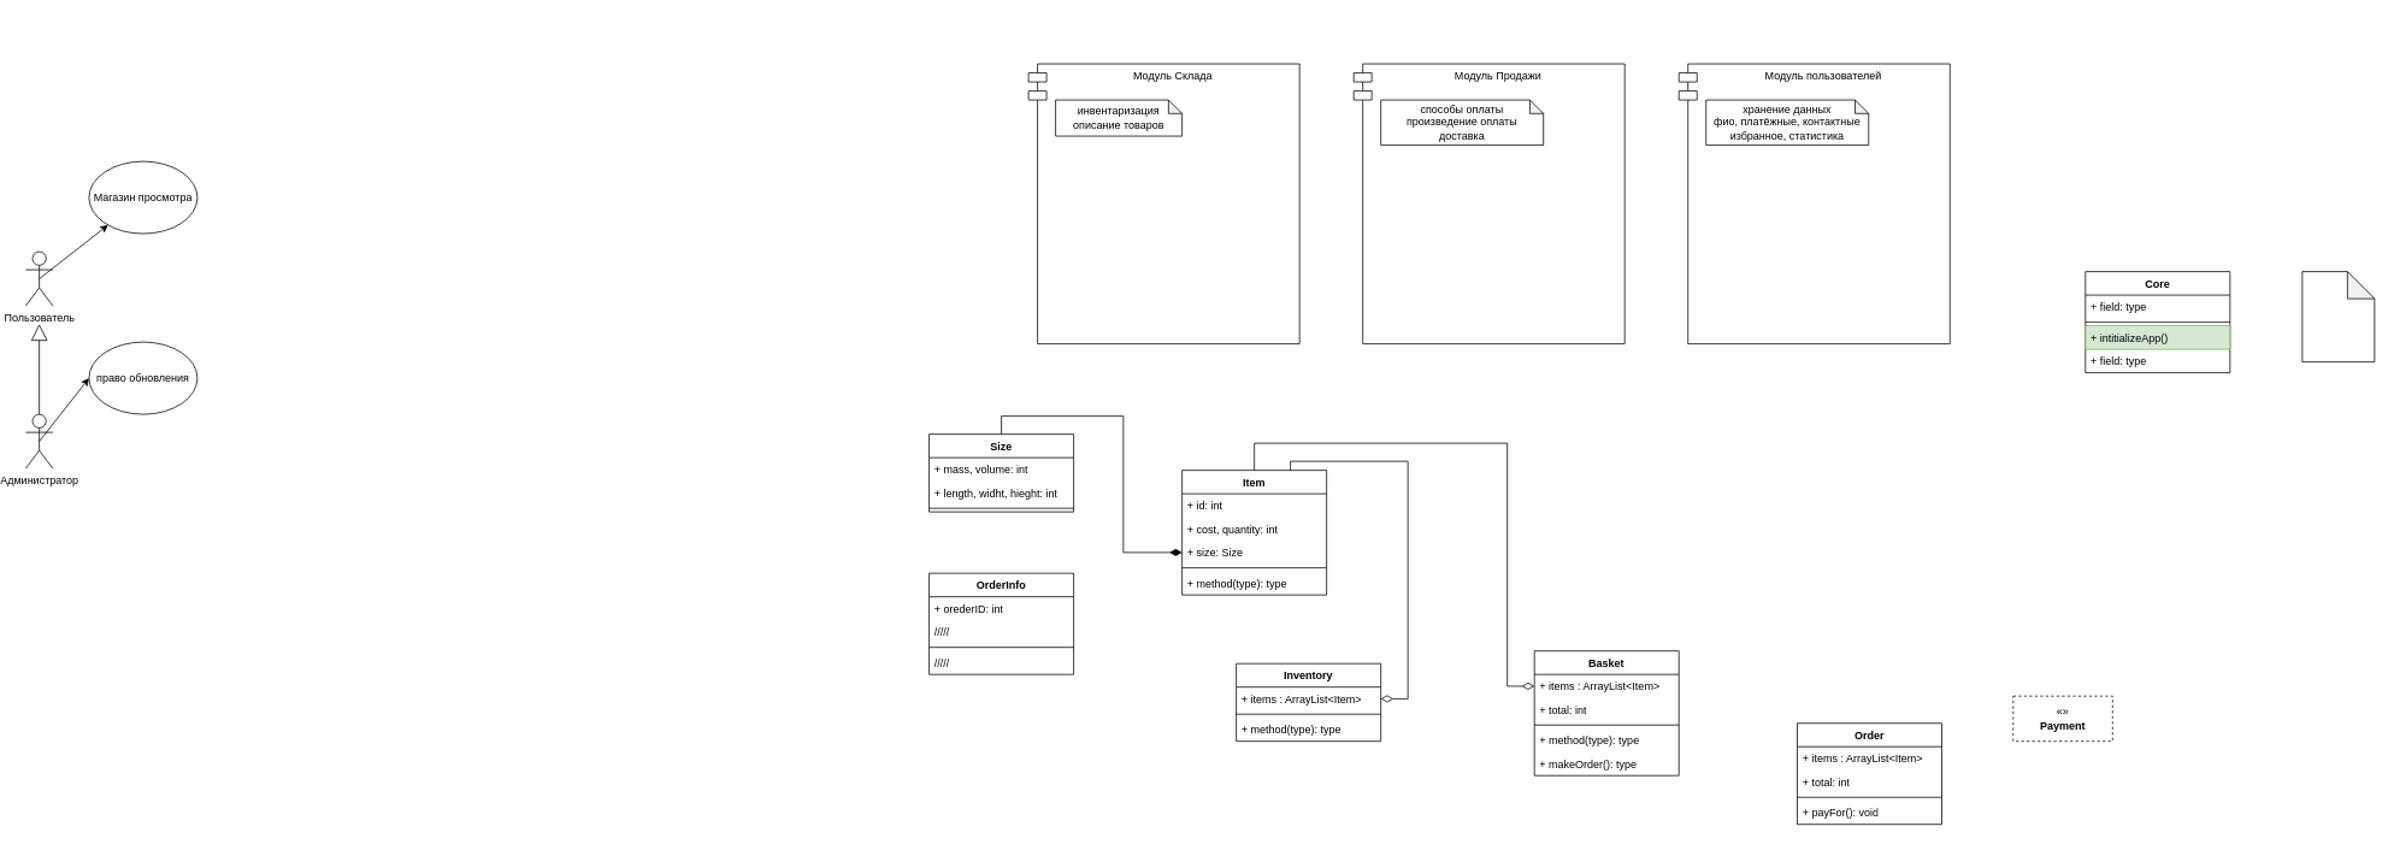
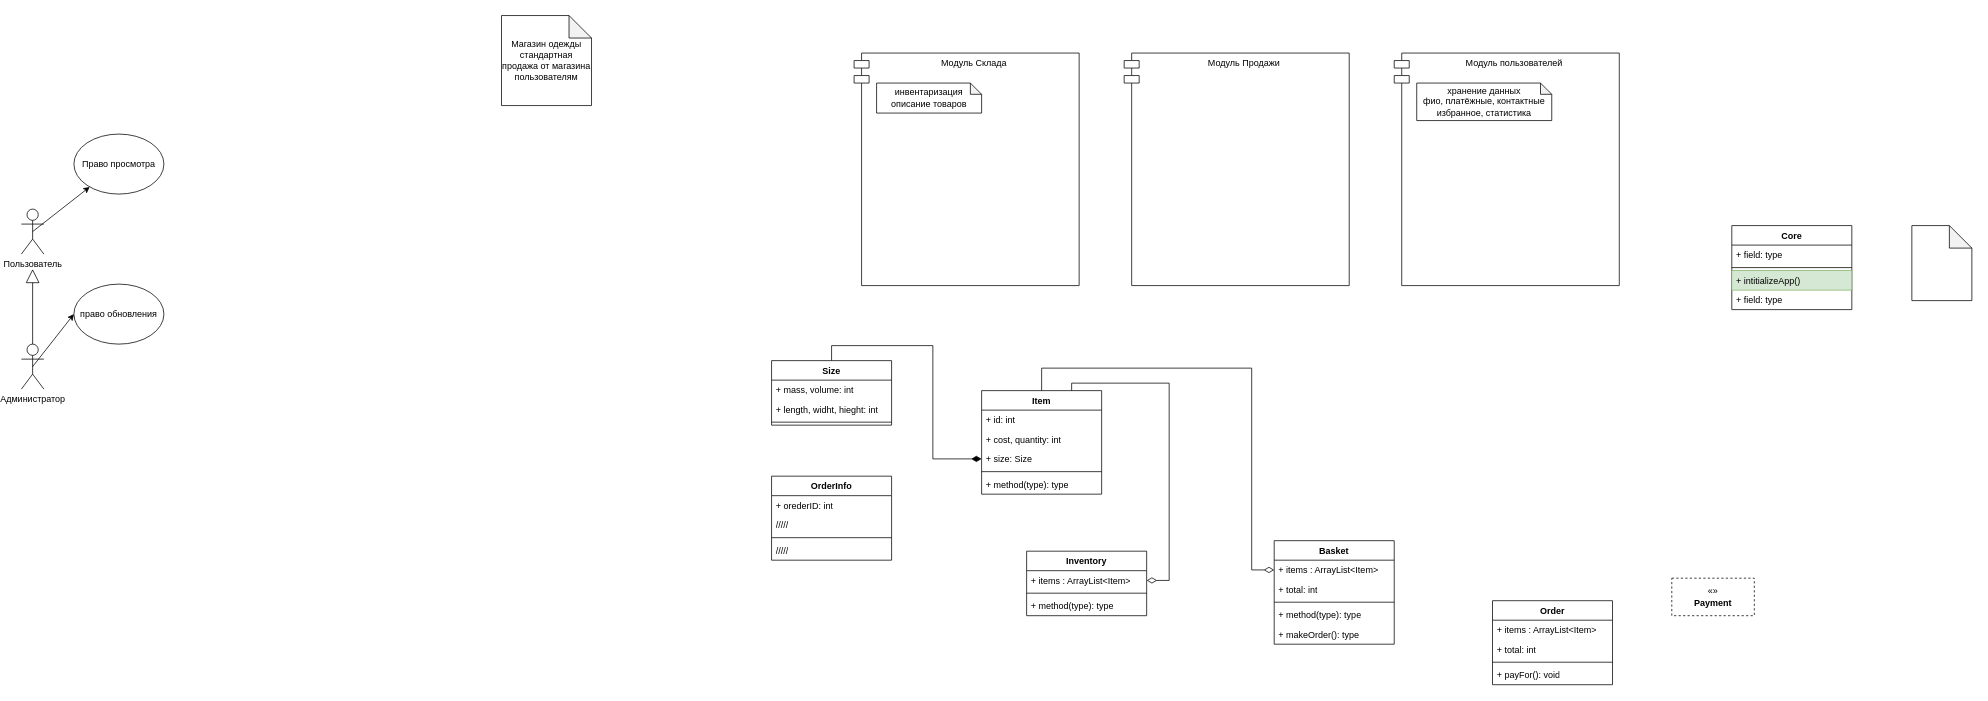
  <mxCell id="0" />
  <mxCell id="1" parent="0" />
  <mxCell id="2" value="Пользователь" style="shape=umlActor;verticalLabelPosition=bottom;verticalAlign=top;html=1;outlineConnect=0;" parent="1" vertex="1"><mxGeometry x="20" y="278" width="30" height="60" as="geometry" /></mxCell>
  <mxCell id="3" value="Администратор" style="shape=umlActor;verticalLabelPosition=bottom;verticalAlign=top;html=1;outlineConnect=0;" parent="1" vertex="1"><mxGeometry x="20" y="458" width="30" height="60" as="geometry" /></mxCell>
- <mxCell id="4" value="Магазин просмотра" style="ellipse;whiteSpace=wrap;html=1;" parent="1" vertex="1"><mxGeometry x="90" y="178" width="120" height="80" as="geometry" /></mxCell>
+ <mxCell id="4" value="Право просмотра" style="ellipse;whiteSpace=wrap;html=1;" parent="1" vertex="1"><mxGeometry x="90" y="178" width="120" height="80" as="geometry" /></mxCell>
  <mxCell id="5" value="право обновления" style="ellipse;whiteSpace=wrap;html=1;" parent="1" vertex="1"><mxGeometry x="90" y="378" width="120" height="80" as="geometry" /></mxCell>
  <mxCell id="6" value="" style="endArrow=classic;html=1;rounded=0;exitX=0.5;exitY=0.5;exitDx=0;exitDy=0;exitPerimeter=0;" parent="1" source="2" target="4" edge="1"><mxGeometry width="50" height="50" relative="1" as="geometry"><mxPoint x="130" y="438" as="sourcePoint" /><mxPoint x="180" y="388" as="targetPoint" /></mxGeometry></mxCell>
  <mxCell id="7" value="" style="endArrow=classic;html=1;rounded=0;exitX=0.5;exitY=0.5;exitDx=0;exitDy=0;exitPerimeter=0;entryX=0;entryY=0.5;entryDx=0;entryDy=0;" parent="1" source="3" target="5" edge="1"><mxGeometry width="50" height="50" relative="1" as="geometry"><mxPoint x="45" y="318" as="sourcePoint" /><mxPoint x="200" y="250" as="targetPoint" /></mxGeometry></mxCell>
  <mxCell id="8" value="" style="endArrow=block;endSize=16;endFill=0;html=1;rounded=0;" parent="1" source="3" edge="1"><mxGeometry width="160" relative="1" as="geometry"><mxPoint x="140" y="418" as="sourcePoint" /><mxPoint x="35" y="358" as="targetPoint" /></mxGeometry></mxCell>
+ <mxCell id="9" value="Магазин одежды&lt;br&gt;стандартная продажа от магазина пользователям" style="shape=note;whiteSpace=wrap;html=1;backgroundOutline=1;darkOpacity=0.05;" parent="1" vertex="1"><mxGeometry x="660" y="20" width="120" height="120" as="geometry" /></mxCell>
  <mxCell id="10" value="Модуль Склада" style="shape=module;align=left;spacingLeft=20;align=center;verticalAlign=top;whiteSpace=wrap;html=1;" parent="1" vertex="1"><mxGeometry x="1130" y="70" width="300" height="310" as="geometry" /></mxCell>
  <mxCell id="11" value="Модуль пользователей" style="shape=module;align=left;spacingLeft=20;align=center;verticalAlign=top;whiteSpace=wrap;html=1;" parent="1" vertex="1"><mxGeometry x="1850" y="70" width="300" height="310" as="geometry" /></mxCell>
  <mxCell id="12" value="Модуль Продажи" style="shape=module;align=left;spacingLeft=20;align=center;verticalAlign=top;whiteSpace=wrap;html=1;" parent="1" vertex="1"><mxGeometry x="1490" y="70" width="300" height="310" as="geometry" /></mxCell>
  <mxCell id="13" value="инвентаризация&lt;br&gt;описание товаров&lt;br&gt;" style="shape=note;whiteSpace=wrap;html=1;backgroundOutline=1;darkOpacity=0.05;size=15;" parent="1" vertex="1"><mxGeometry x="1160" y="110" width="140" height="40" as="geometry" /></mxCell>
- <mxCell id="14" value="способы оплаты&lt;br&gt;произведение оплаты&lt;br&gt;доставка" style="shape=note;whiteSpace=wrap;html=1;backgroundOutline=1;darkOpacity=0.05;size=15;" parent="1" vertex="1"><mxGeometry x="1520" y="110" width="180" height="50" as="geometry" /></mxCell>
  <mxCell id="15" value="хранение данных&lt;br&gt;фио, платёжные, контактные&lt;br&gt;избранное, статистика" style="shape=note;whiteSpace=wrap;html=1;backgroundOutline=1;darkOpacity=0.05;size=15;" parent="1" vertex="1"><mxGeometry x="1880" y="110" width="180" height="50" as="geometry" /></mxCell>
  <mxCell id="16" value="Core" style="swimlane;fontStyle=1;align=center;verticalAlign=top;childLayout=stackLayout;horizontal=1;startSize=26;horizontalStack=0;resizeParent=1;resizeParentMax=0;resizeLast=0;collapsible=1;marginBottom=0;whiteSpace=wrap;html=1;" parent="1" vertex="1"><mxGeometry x="2300" y="300" width="160" height="112" as="geometry" /></mxCell>
  <mxCell id="17" value="+ field: type" style="text;strokeColor=none;fillColor=none;align=left;verticalAlign=top;spacingLeft=4;spacingRight=4;overflow=hidden;rotatable=0;points=[[0,0.5],[1,0.5]];portConstraint=eastwest;whiteSpace=wrap;html=1;" parent="16" vertex="1"><mxGeometry y="26" width="160" height="26" as="geometry" /></mxCell>
  <mxCell id="18" value="" style="line;strokeWidth=1;fillColor=none;align=left;verticalAlign=middle;spacingTop=-1;spacingLeft=3;spacingRight=3;rotatable=0;labelPosition=right;points=[];portConstraint=eastwest;strokeColor=inherit;" parent="16" vertex="1"><mxGeometry y="52" width="160" height="8" as="geometry" /></mxCell>
  <mxCell id="19" value="+ intitializeApp()" style="text;strokeColor=#82b366;fillColor=#d5e8d4;align=left;verticalAlign=top;spacingLeft=4;spacingRight=4;overflow=hidden;rotatable=0;points=[[0,0.5],[1,0.5]];portConstraint=eastwest;whiteSpace=wrap;html=1;" parent="16" vertex="1"><mxGeometry y="60" width="160" height="26" as="geometry" /></mxCell>
  <mxCell id="20" value="+ field: type" style="text;strokeColor=none;fillColor=none;align=left;verticalAlign=top;spacingLeft=4;spacingRight=4;overflow=hidden;rotatable=0;points=[[0,0.5],[1,0.5]];portConstraint=eastwest;whiteSpace=wrap;html=1;" parent="16" vertex="1"><mxGeometry y="86" width="160" height="26" as="geometry" /></mxCell>
  <mxCell id="21" value="Item" style="swimlane;fontStyle=1;align=center;verticalAlign=top;childLayout=stackLayout;horizontal=1;startSize=26;horizontalStack=0;resizeParent=1;resizeParentMax=0;resizeLast=0;collapsible=1;marginBottom=0;whiteSpace=wrap;html=1;" parent="1" vertex="1"><mxGeometry x="1300" y="520" width="160" height="138" as="geometry" /></mxCell>
  <mxCell id="22" value="+ id: int" style="text;strokeColor=none;fillColor=none;align=left;verticalAlign=top;spacingLeft=4;spacingRight=4;overflow=hidden;rotatable=0;points=[[0,0.5],[1,0.5]];portConstraint=eastwest;whiteSpace=wrap;html=1;" parent="21" vertex="1"><mxGeometry y="26" width="160" height="26" as="geometry" /></mxCell>
  <mxCell id="23" value="+ cost, quantity: int" style="text;strokeColor=none;fillColor=none;align=left;verticalAlign=top;spacingLeft=4;spacingRight=4;overflow=hidden;rotatable=0;points=[[0,0.5],[1,0.5]];portConstraint=eastwest;whiteSpace=wrap;html=1;" parent="21" vertex="1"><mxGeometry y="52" width="160" height="26" as="geometry" /></mxCell>
  <mxCell id="24" value="+ size: Size" style="text;strokeColor=none;fillColor=none;align=left;verticalAlign=top;spacingLeft=4;spacingRight=4;overflow=hidden;rotatable=0;points=[[0,0.5],[1,0.5]];portConstraint=eastwest;whiteSpace=wrap;html=1;" parent="21" vertex="1"><mxGeometry y="78" width="160" height="26" as="geometry" /></mxCell>
  <mxCell id="25" value="" style="line;strokeWidth=1;fillColor=none;align=left;verticalAlign=middle;spacingTop=-1;spacingLeft=3;spacingRight=3;rotatable=0;labelPosition=right;points=[];portConstraint=eastwest;strokeColor=inherit;" parent="21" vertex="1"><mxGeometry y="104" width="160" height="8" as="geometry" /></mxCell>
  <mxCell id="26" value="+ method(type): type" style="text;strokeColor=none;fillColor=none;align=left;verticalAlign=top;spacingLeft=4;spacingRight=4;overflow=hidden;rotatable=0;points=[[0,0.5],[1,0.5]];portConstraint=eastwest;whiteSpace=wrap;html=1;" parent="21" vertex="1"><mxGeometry y="112" width="160" height="26" as="geometry" /></mxCell>
  <mxCell id="27" value="Basket" style="swimlane;fontStyle=1;align=center;verticalAlign=top;childLayout=stackLayout;horizontal=1;startSize=26;horizontalStack=0;resizeParent=1;resizeParentMax=0;resizeLast=0;collapsible=1;marginBottom=0;whiteSpace=wrap;html=1;" parent="1" vertex="1"><mxGeometry x="1690" y="720" width="160" height="138" as="geometry" /></mxCell>
  <mxCell id="28" value="+ items : ArrayList&amp;lt;Item&amp;gt;" style="text;strokeColor=none;fillColor=none;align=left;verticalAlign=top;spacingLeft=4;spacingRight=4;overflow=hidden;rotatable=0;points=[[0,0.5],[1,0.5]];portConstraint=eastwest;whiteSpace=wrap;html=1;" parent="27" vertex="1"><mxGeometry y="26" width="160" height="26" as="geometry" /></mxCell>
  <mxCell id="29" value="+ total: int" style="text;strokeColor=none;fillColor=none;align=left;verticalAlign=top;spacingLeft=4;spacingRight=4;overflow=hidden;rotatable=0;points=[[0,0.5],[1,0.5]];portConstraint=eastwest;whiteSpace=wrap;html=1;" parent="27" vertex="1"><mxGeometry y="52" width="160" height="26" as="geometry" /></mxCell>
  <mxCell id="30" value="" style="line;strokeWidth=1;fillColor=none;align=left;verticalAlign=middle;spacingTop=-1;spacingLeft=3;spacingRight=3;rotatable=0;labelPosition=right;points=[];portConstraint=eastwest;strokeColor=inherit;" parent="27" vertex="1"><mxGeometry y="78" width="160" height="8" as="geometry" /></mxCell>
  <mxCell id="31" value="+ method(type): type" style="text;strokeColor=none;fillColor=none;align=left;verticalAlign=top;spacingLeft=4;spacingRight=4;overflow=hidden;rotatable=0;points=[[0,0.5],[1,0.5]];portConstraint=eastwest;whiteSpace=wrap;html=1;" parent="27" vertex="1"><mxGeometry y="86" width="160" height="26" as="geometry" /></mxCell>
  <mxCell id="32" value="+ makeOrder(): type" style="text;strokeColor=none;fillColor=none;align=left;verticalAlign=top;spacingLeft=4;spacingRight=4;overflow=hidden;rotatable=0;points=[[0,0.5],[1,0.5]];portConstraint=eastwest;whiteSpace=wrap;html=1;" parent="27" vertex="1"><mxGeometry y="112" width="160" height="26" as="geometry" /></mxCell>
  <mxCell id="33" value="Order" style="swimlane;fontStyle=1;align=center;verticalAlign=top;childLayout=stackLayout;horizontal=1;startSize=26;horizontalStack=0;resizeParent=1;resizeParentMax=0;resizeLast=0;collapsible=1;marginBottom=0;whiteSpace=wrap;html=1;" parent="1" vertex="1"><mxGeometry x="1981" y="800" width="160" height="112" as="geometry" /></mxCell>
  <mxCell id="34" value="+ items : ArrayList&amp;lt;Item&amp;gt;" style="text;strokeColor=none;fillColor=none;align=left;verticalAlign=top;spacingLeft=4;spacingRight=4;overflow=hidden;rotatable=0;points=[[0,0.5],[1,0.5]];portConstraint=eastwest;whiteSpace=wrap;html=1;" parent="33" vertex="1"><mxGeometry y="26" width="160" height="26" as="geometry" /></mxCell>
  <mxCell id="35" value="+ total: int" style="text;strokeColor=none;fillColor=none;align=left;verticalAlign=top;spacingLeft=4;spacingRight=4;overflow=hidden;rotatable=0;points=[[0,0.5],[1,0.5]];portConstraint=eastwest;whiteSpace=wrap;html=1;" parent="33" vertex="1"><mxGeometry y="52" width="160" height="26" as="geometry" /></mxCell>
  <mxCell id="36" value="" style="line;strokeWidth=1;fillColor=none;align=left;verticalAlign=middle;spacingTop=-1;spacingLeft=3;spacingRight=3;rotatable=0;labelPosition=right;points=[];portConstraint=eastwest;strokeColor=inherit;" parent="33" vertex="1"><mxGeometry y="78" width="160" height="8" as="geometry" /></mxCell>
  <mxCell id="37" value="+ payFor(): void" style="text;strokeColor=none;fillColor=none;align=left;verticalAlign=top;spacingLeft=4;spacingRight=4;overflow=hidden;rotatable=0;points=[[0,0.5],[1,0.5]];portConstraint=eastwest;whiteSpace=wrap;html=1;" parent="33" vertex="1"><mxGeometry y="86" width="160" height="26" as="geometry" /></mxCell>
  <mxCell id="38" style="edgeStyle=orthogonalEdgeStyle;rounded=0;orthogonalLoop=1;jettySize=auto;html=1;exitX=0.5;exitY=0;exitDx=0;exitDy=0;entryX=0;entryY=0.5;entryDx=0;entryDy=0;endArrow=diamondThin;endFill=1;endSize=11;" parent="1" source="39" target="24" edge="1"><mxGeometry relative="1" as="geometry" /></mxCell>
  <mxCell id="39" value="Size" style="swimlane;fontStyle=1;align=center;verticalAlign=top;childLayout=stackLayout;horizontal=1;startSize=26;horizontalStack=0;resizeParent=1;resizeParentMax=0;resizeLast=0;collapsible=1;marginBottom=0;whiteSpace=wrap;html=1;" parent="1" vertex="1"><mxGeometry x="1020" y="480" width="160" height="86" as="geometry" /></mxCell>
  <mxCell id="40" value="+ mass, volume: int" style="text;strokeColor=none;fillColor=none;align=left;verticalAlign=top;spacingLeft=4;spacingRight=4;overflow=hidden;rotatable=0;points=[[0,0.5],[1,0.5]];portConstraint=eastwest;whiteSpace=wrap;html=1;" parent="39" vertex="1"><mxGeometry y="26" width="160" height="26" as="geometry" /></mxCell>
  <mxCell id="41" value="+ length, widht, hieght: int" style="text;strokeColor=none;fillColor=none;align=left;verticalAlign=top;spacingLeft=4;spacingRight=4;overflow=hidden;rotatable=0;points=[[0,0.5],[1,0.5]];portConstraint=eastwest;whiteSpace=wrap;html=1;" parent="39" vertex="1"><mxGeometry y="52" width="160" height="26" as="geometry" /></mxCell>
  <mxCell id="42" value="" style="line;strokeWidth=1;fillColor=none;align=left;verticalAlign=middle;spacingTop=-1;spacingLeft=3;spacingRight=3;rotatable=0;labelPosition=right;points=[];portConstraint=eastwest;strokeColor=inherit;" parent="39" vertex="1"><mxGeometry y="78" width="160" height="8" as="geometry" /></mxCell>
  <mxCell id="43" value="OrderInfo" style="swimlane;fontStyle=1;align=center;verticalAlign=top;childLayout=stackLayout;horizontal=1;startSize=26;horizontalStack=0;resizeParent=1;resizeParentMax=0;resizeLast=0;collapsible=1;marginBottom=0;whiteSpace=wrap;html=1;" parent="1" vertex="1"><mxGeometry x="1020" y="634" width="160" height="112" as="geometry" /></mxCell>
  <mxCell id="44" value="+ orederID: int" style="text;strokeColor=none;fillColor=none;align=left;verticalAlign=top;spacingLeft=4;spacingRight=4;overflow=hidden;rotatable=0;points=[[0,0.5],[1,0.5]];portConstraint=eastwest;whiteSpace=wrap;html=1;" parent="43" vertex="1"><mxGeometry y="26" width="160" height="26" as="geometry" /></mxCell>
  <mxCell id="45" value="/////" style="text;strokeColor=none;fillColor=none;align=left;verticalAlign=top;spacingLeft=4;spacingRight=4;overflow=hidden;rotatable=0;points=[[0,0.5],[1,0.5]];portConstraint=eastwest;whiteSpace=wrap;html=1;" parent="43" vertex="1"><mxGeometry y="52" width="160" height="26" as="geometry" /></mxCell>
  <mxCell id="46" value="" style="line;strokeWidth=1;fillColor=none;align=left;verticalAlign=middle;spacingTop=-1;spacingLeft=3;spacingRight=3;rotatable=0;labelPosition=right;points=[];portConstraint=eastwest;strokeColor=inherit;" parent="43" vertex="1"><mxGeometry y="78" width="160" height="8" as="geometry" /></mxCell>
  <mxCell id="47" value="/////" style="text;strokeColor=none;fillColor=none;align=left;verticalAlign=top;spacingLeft=4;spacingRight=4;overflow=hidden;rotatable=0;points=[[0,0.5],[1,0.5]];portConstraint=eastwest;whiteSpace=wrap;html=1;" parent="43" vertex="1"><mxGeometry y="86" width="160" height="26" as="geometry" /></mxCell>
  <mxCell id="48" style="edgeStyle=orthogonalEdgeStyle;rounded=0;orthogonalLoop=1;jettySize=auto;html=1;exitX=0.5;exitY=0;exitDx=0;exitDy=0;entryX=0;entryY=0.5;entryDx=0;entryDy=0;endArrow=diamondThin;endFill=0;endSize=11;" parent="1" source="21" target="28" edge="1"><mxGeometry relative="1" as="geometry"><mxPoint x="1110" y="490" as="sourcePoint" /><mxPoint x="1310" y="595" as="targetPoint" /><Array as="points"><mxPoint x="1380" y="490" /><mxPoint x="1660" y="490" /><mxPoint x="1660" y="759" /></Array></mxGeometry></mxCell>
  <mxCell id="49" value="Inventory" style="swimlane;fontStyle=1;align=center;verticalAlign=top;childLayout=stackLayout;horizontal=1;startSize=26;horizontalStack=0;resizeParent=1;resizeParentMax=0;resizeLast=0;collapsible=1;marginBottom=0;whiteSpace=wrap;html=1;" parent="1" vertex="1"><mxGeometry x="1360" y="734" width="160" height="86" as="geometry" /></mxCell>
  <mxCell id="50" value="+ items : ArrayList&amp;lt;Item&amp;gt;" style="text;strokeColor=none;fillColor=none;align=left;verticalAlign=top;spacingLeft=4;spacingRight=4;overflow=hidden;rotatable=0;points=[[0,0.5],[1,0.5]];portConstraint=eastwest;whiteSpace=wrap;html=1;" parent="49" vertex="1"><mxGeometry y="26" width="160" height="26" as="geometry" /></mxCell>
  <mxCell id="51" value="" style="line;strokeWidth=1;fillColor=none;align=left;verticalAlign=middle;spacingTop=-1;spacingLeft=3;spacingRight=3;rotatable=0;labelPosition=right;points=[];portConstraint=eastwest;strokeColor=inherit;" parent="49" vertex="1"><mxGeometry y="52" width="160" height="8" as="geometry" /></mxCell>
  <mxCell id="52" value="+ method(type): type" style="text;strokeColor=none;fillColor=none;align=left;verticalAlign=top;spacingLeft=4;spacingRight=4;overflow=hidden;rotatable=0;points=[[0,0.5],[1,0.5]];portConstraint=eastwest;whiteSpace=wrap;html=1;" parent="49" vertex="1"><mxGeometry y="60" width="160" height="26" as="geometry" /></mxCell>
  <mxCell id="53" style="edgeStyle=orthogonalEdgeStyle;rounded=0;orthogonalLoop=1;jettySize=auto;html=1;exitX=0.75;exitY=0;exitDx=0;exitDy=0;endArrow=diamondThin;endFill=0;endSize=11;entryX=1;entryY=0.5;entryDx=0;entryDy=0;" parent="1" source="21" target="50" edge="1"><mxGeometry relative="1" as="geometry"><mxPoint x="1390" y="530" as="sourcePoint" /><mxPoint x="1780" y="730" as="targetPoint" /><Array as="points"><mxPoint x="1420" y="510" /><mxPoint x="1550" y="510" /><mxPoint x="1550" y="773" /></Array></mxGeometry></mxCell>
  <mxCell id="54" value="«»&lt;br&gt;&lt;b&gt;Payment&lt;/b&gt;" style="html=1;whiteSpace=wrap;dashed=1;" parent="1" vertex="1"><mxGeometry x="2220" y="770" width="110" height="50" as="geometry" /></mxCell>
  <mxCell id="55" value="" style="shape=note;whiteSpace=wrap;html=1;backgroundOutline=1;darkOpacity=0.05;" parent="1" vertex="1"><mxGeometry x="2540" y="300" width="80" height="100" as="geometry" /></mxCell>
